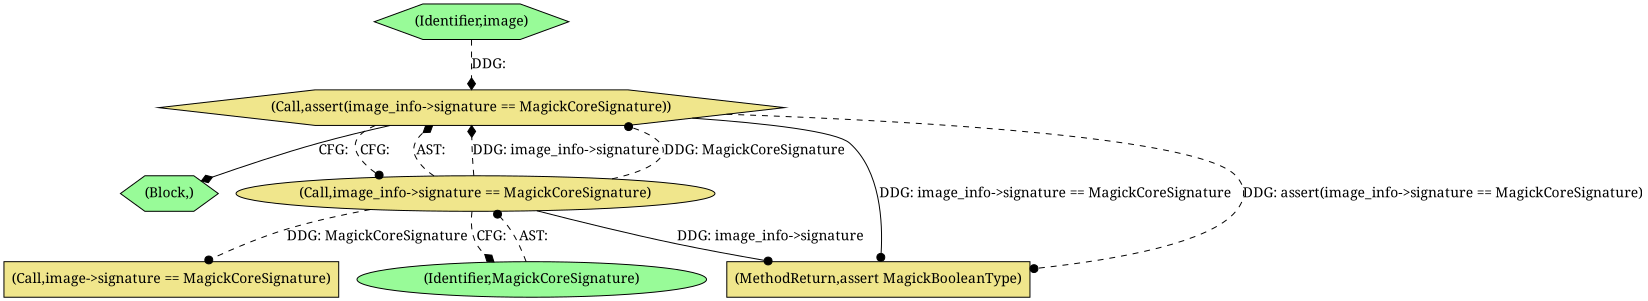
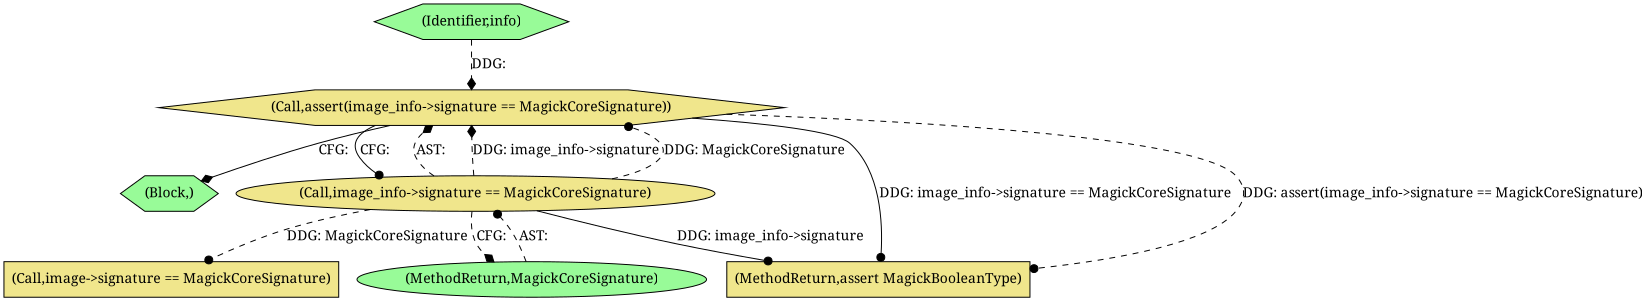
  digraph {
    fontname="Noto Serif"
    node [fillcolor=khaki fontname="Noto Serif" shape=hexagon style=filled]
    edge [arrowhead=dot fontname="Noto Serif" style=dashed]
    n1 [label="(Call,assert(image_info->signature == MagickCoreSignature))"]
    n2 [label="(Call,image_info->signature == MagickCoreSignature)" shape=ellipse]
    n3 [fillcolor=palegreen label="(Block,)"]
    n4 [label="(MethodReturn,assert MagickBooleanType)" shape=box]
    n5 [label="(Call,image->signature == MagickCoreSignature)" shape=box]
-   n6 [fillcolor=palegreen label="(Identifier,MagickCoreSignature)" shape=ellipse]
-   n7 [fillcolor=palegreen label="(Identifier,image)"]
-   n1 -> n2 [label="CFG: "]
+   n6 [fillcolor=palegreen label="(MethodReturn,MagickCoreSignature)" shape=ellipse]
+   n7 [fillcolor=palegreen label="(Identifier,info)"]
+   n1 -> n2 [label="CFG: " style=solid]
    n1 -> n3 [arrowhead=diamond label="CFG: " style=solid]
    n1 -> n4 [label="DDG: image_info->signature == MagickCoreSignature" style=solid]
    n1 -> n4 [label="DDG: assert(image_info->signature == MagickCoreSignature)"]
    n2 -> n1 [arrowhead=diamond label="AST: "]
    n2 -> n1 [arrowhead=diamond label="DDG: image_info->signature"]
    n2 -> n1 [label="DDG: MagickCoreSignature"]
    n2 -> n4 [label="DDG: image_info->signature" style=solid]
    n2 -> n5 [label="DDG: MagickCoreSignature"]
    n2 -> n6 [arrowhead=diamond label="CFG: "]
    n6 -> n2 [label="AST: "]
    n7 -> n1 [arrowhead=diamond label="DDG: "]
  }
